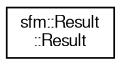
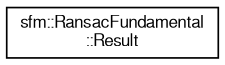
  digraph {
    rankdir=TB
-   n1 [color=black fillcolor=white fontname=FreeSans fontsize=10 height=0.2 label="sfm::Result\l::Result" shape=record style=filled width=0.4]
+   n1 [color=black fillcolor=white fontname=FreeSans fontsize=10 height=0.2 label="sfm::RansacFundamental\l::Result" shape=record style=filled width=0.4]
  }
